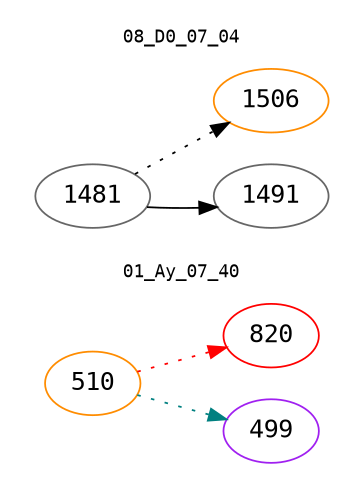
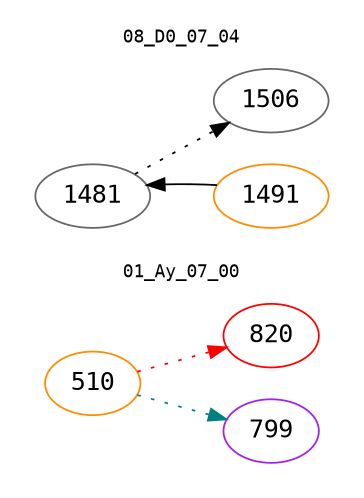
  digraph {
    fontname="DejaVu Sans Mono"
    rankdir=LR
    node [color=darkorange fontname="DejaVu Sans Mono"]
    edge [color=black fontname="DejaVu Sans Mono" style=dotted]
    n1 [label=510]
-   n2 [color=purple label=499]
+   n2 [color=purple label=799]
    n3 [color=red label=820]
    n4 [color=gray40 label=1481]
-   n5 [color=gray40 label=1491]
-   n6 [label=1506]
+   n5 [label=1491]
+   n6 [color=gray40 label=1506]
    subgraph cluster_1 {
      color=white
      fontsize=10
-     label="01_Ay_07_40"
+     label="01_Ay_07_00"
      n1
      n2
      n3
    }
    subgraph cluster_2 {
      color=white
      fontsize=10
      label="08_D0_07_04"
      n4
      n5
      n6
    }
    n1 -> n2 [color=teal]
    n1 -> n3 [color=red]
-   n4 -> n5 [style=solid]
+   n5 -> n4 [style=solid]
    n4 -> n6
  }
